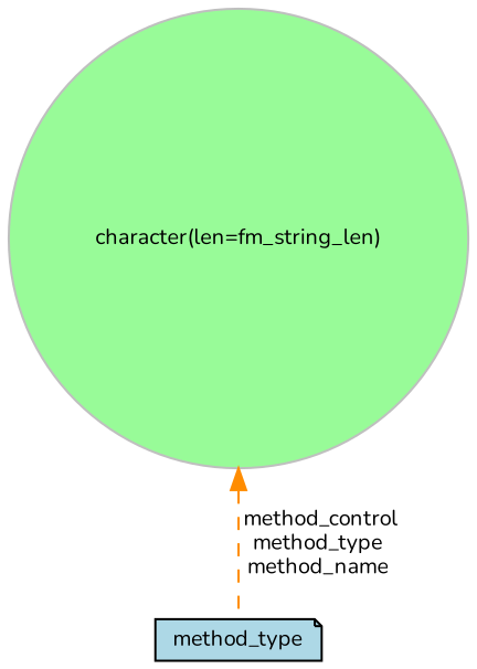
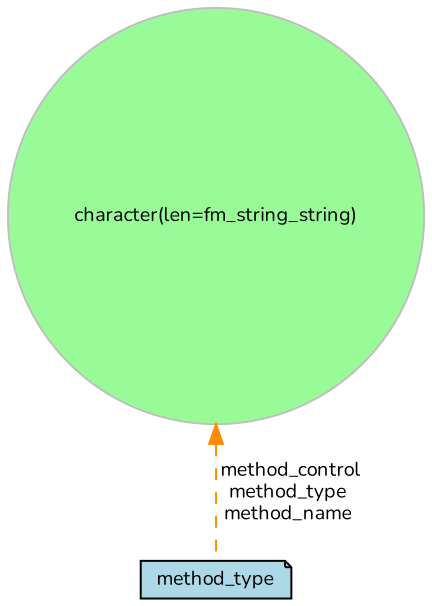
  digraph {
    fontname=Nunito
    node [fontname=Nunito fontsize=10 style=filled]
    n1 [color=black fillcolor=lightblue fontcolor=black height=0.2 label=method_type shape=note width=0.4]
-   n2 [color=grey75 fillcolor=palegreen height=0.2 label="character(len=fm_string_len)" shape=circle width=0.4]
+   n2 [color=grey75 fillcolor=palegreen height=0.2 label="character(len=fm_string_string)" shape=circle width=0.4]
    n2 -> n1 [color=darkorange dir=back fontname=Nunito fontsize=10 label=" method_control\nmethod_type\nmethod_name" labelfontname=Helvetica labelfontsize=10 style=dashed]
  }
